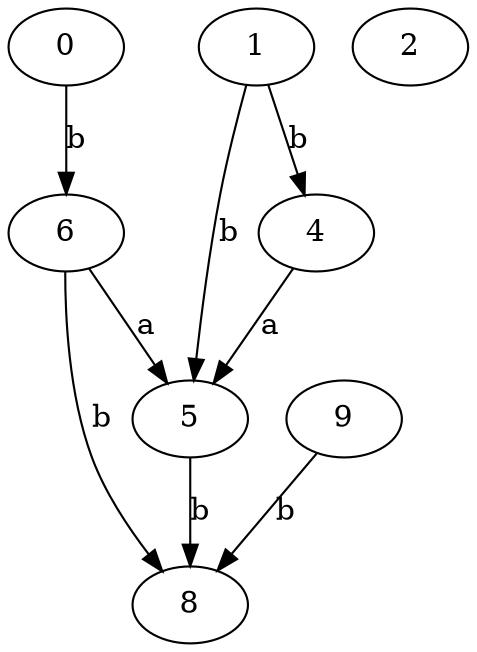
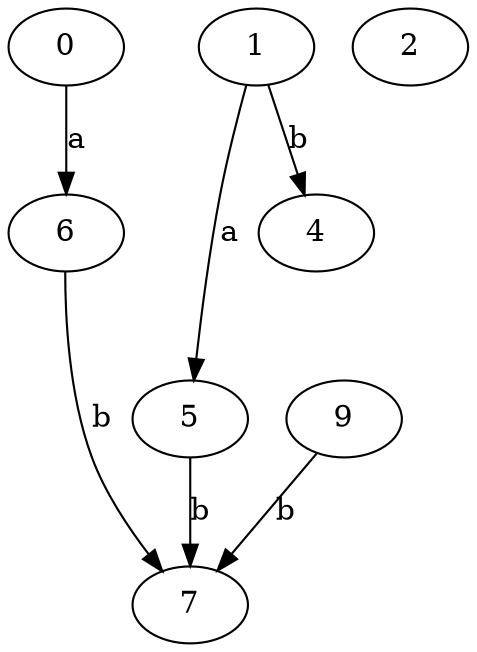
  strict digraph {
    4
    5
-   7 [label=8]
+   7
    0
    6
    1
    2
    n8 [label=9]
-   4 -> 5 [label=a]
    5 -> 7 [label=b]
-   0 -> 6 [label=b]
-   6 -> 5 [label=a]
+   0 -> 6 [label=a]
    6 -> 7 [label=b]
    1 -> 4 [label=b]
-   1 -> 5 [label=b]
+   1 -> 5 [label=a]
    n8 -> 7 [label=b]
  }
